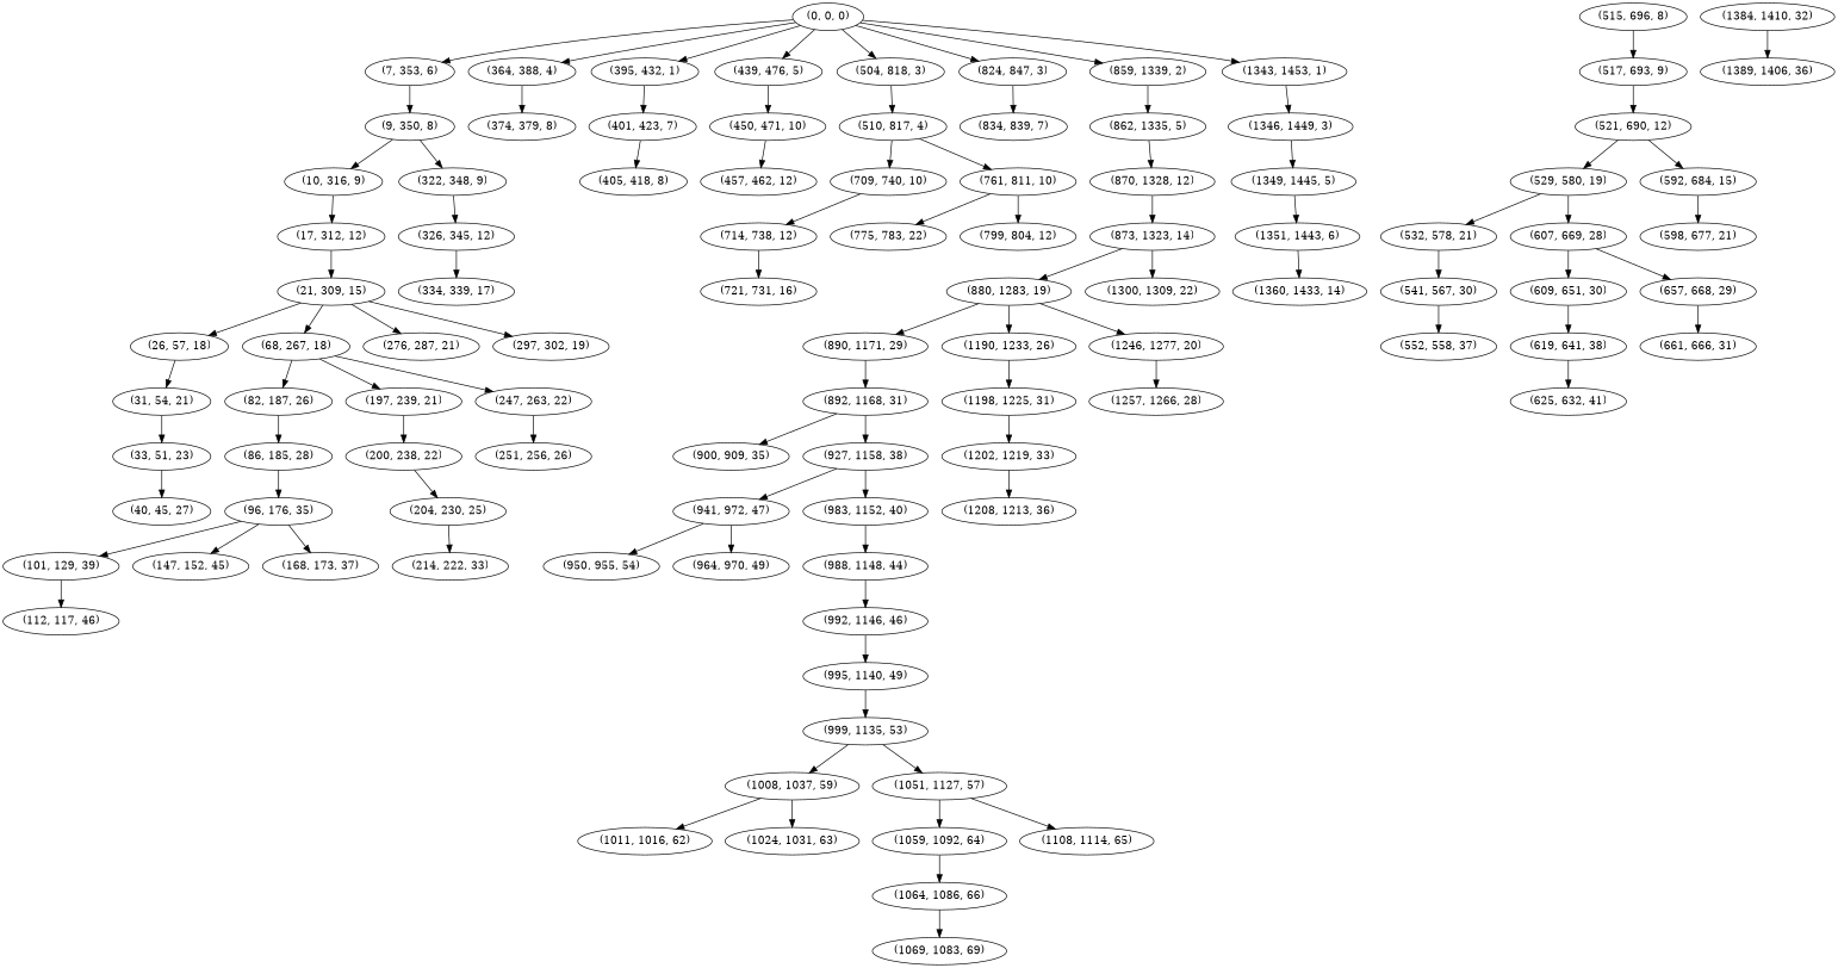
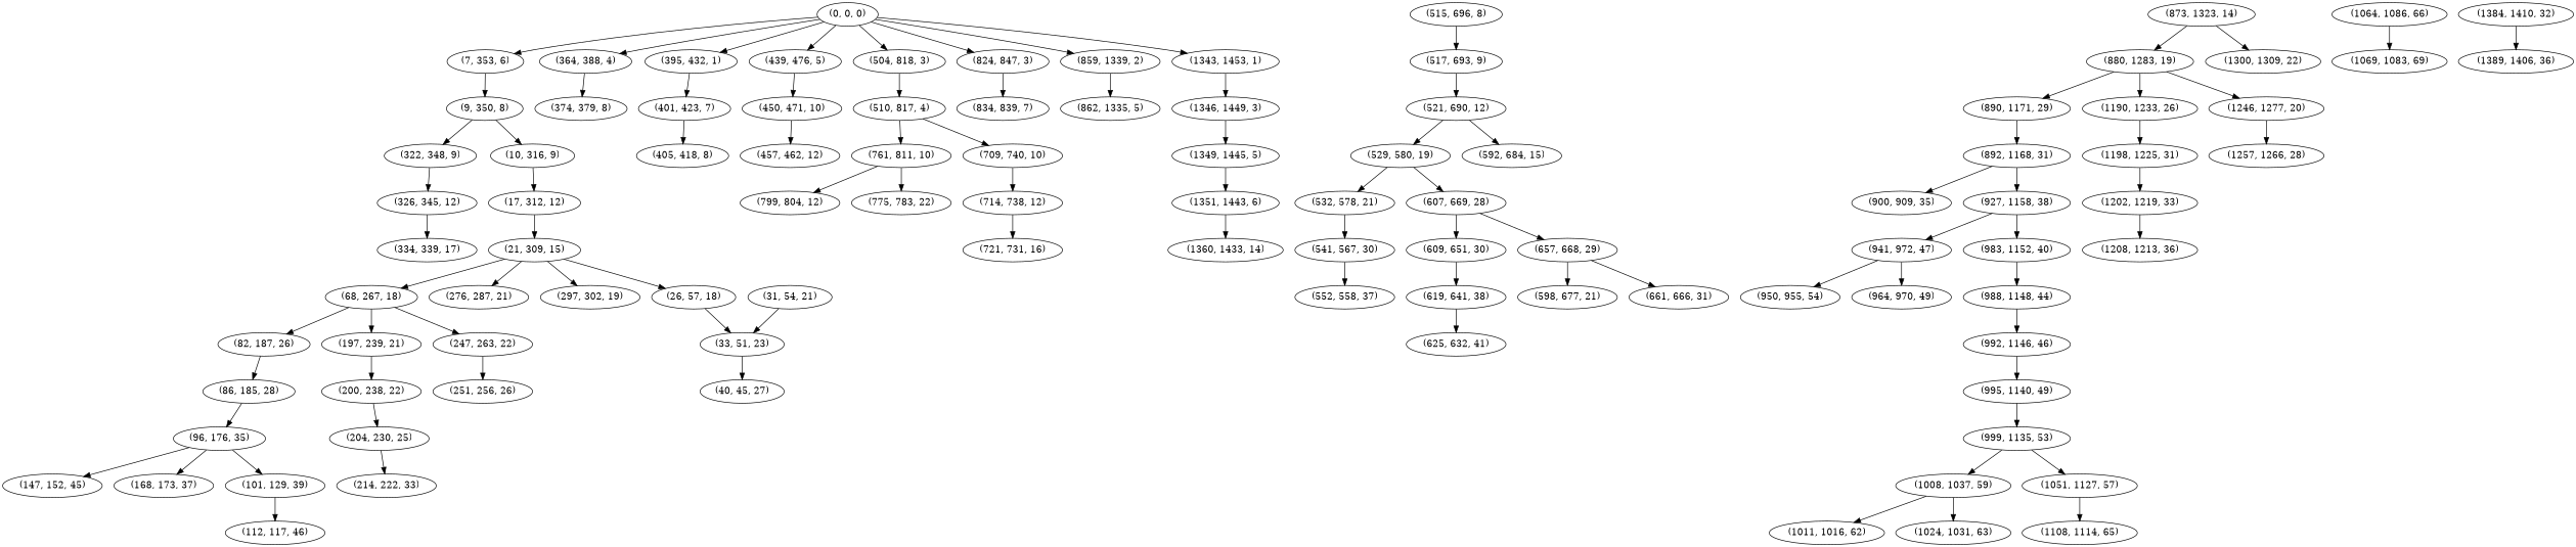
  digraph {
    "(0, 0, 0)"
    "(7, 353, 6)"
    "(364, 388, 4)"
    "(395, 432, 1)"
    "(439, 476, 5)"
    "(504, 818, 3)"
    "(824, 847, 3)"
    "(859, 1339, 2)"
    "(1343, 1453, 1)"
    "(9, 350, 8)"
    "(374, 379, 8)"
    "(401, 423, 7)"
    "(450, 471, 10)"
    "(510, 817, 4)"
    "(834, 839, 7)"
    "(862, 1335, 5)"
    "(1346, 1449, 3)"
    "(10, 316, 9)"
    "(322, 348, 9)"
    "(17, 312, 12)"
    "(326, 345, 12)"
    "(21, 309, 15)"
    "(26, 57, 18)"
    "(68, 267, 18)"
    "(276, 287, 21)"
    "(297, 302, 19)"
    "(31, 54, 21)"
    "(82, 187, 26)"
    "(197, 239, 21)"
    "(247, 263, 22)"
    "(33, 51, 23)"
    "(40, 45, 27)"
    "(86, 185, 28)"
    "(200, 238, 22)"
    "(251, 256, 26)"
    "(96, 176, 35)"
    "(101, 129, 39)"
    "(147, 152, 45)"
    "(168, 173, 37)"
    "(112, 117, 46)"
    "(204, 230, 25)"
    "(214, 222, 33)"
    "(334, 339, 17)"
    "(405, 418, 8)"
    "(457, 462, 12)"
    "(709, 740, 10)"
    "(761, 811, 10)"
    "(515, 696, 8)"
    "(517, 693, 9)"
    "(714, 738, 12)"
    "(775, 783, 22)"
    "(799, 804, 12)"
    "(521, 690, 12)"
    "(529, 580, 19)"
    "(592, 684, 15)"
    "(532, 578, 21)"
    "(607, 669, 28)"
    "(598, 677, 21)"
    "(541, 567, 30)"
    "(552, 558, 37)"
    "(609, 651, 30)"
    "(657, 668, 29)"
    "(619, 641, 38)"
    "(661, 666, 31)"
    "(625, 632, 41)"
    "(721, 731, 16)"
-   "(870, 1328, 12)"
    "(873, 1323, 14)"
    "(880, 1283, 19)"
    "(1300, 1309, 22)"
    "(890, 1171, 29)"
    "(1190, 1233, 26)"
    "(1246, 1277, 20)"
    "(892, 1168, 31)"
    "(1198, 1225, 31)"
    "(1257, 1266, 28)"
    "(900, 909, 35)"
    "(927, 1158, 38)"
    "(941, 972, 47)"
    "(983, 1152, 40)"
    "(950, 955, 54)"
    "(964, 970, 49)"
    "(988, 1148, 44)"
    "(992, 1146, 46)"
    "(995, 1140, 49)"
    "(999, 1135, 53)"
    "(1008, 1037, 59)"
    "(1051, 1127, 57)"
    "(1011, 1016, 62)"
    "(1024, 1031, 63)"
-   "(1059, 1092, 64)"
    "(1108, 1114, 65)"
    "(1064, 1086, 66)"
    "(1069, 1083, 69)"
    "(1202, 1219, 33)"
    "(1208, 1213, 36)"
    "(1349, 1445, 5)"
    "(1351, 1443, 6)"
    "(1360, 1433, 14)"
    "(1384, 1410, 32)"
    "(1389, 1406, 36)"
    "(0, 0, 0)" -> "(7, 353, 6)"
    "(0, 0, 0)" -> "(364, 388, 4)"
    "(0, 0, 0)" -> "(395, 432, 1)"
    "(0, 0, 0)" -> "(439, 476, 5)"
    "(0, 0, 0)" -> "(504, 818, 3)"
    "(0, 0, 0)" -> "(824, 847, 3)"
    "(0, 0, 0)" -> "(859, 1339, 2)"
    "(0, 0, 0)" -> "(1343, 1453, 1)"
    "(7, 353, 6)" -> "(9, 350, 8)"
    "(364, 388, 4)" -> "(374, 379, 8)"
    "(395, 432, 1)" -> "(401, 423, 7)"
    "(439, 476, 5)" -> "(450, 471, 10)"
    "(504, 818, 3)" -> "(510, 817, 4)"
    "(824, 847, 3)" -> "(834, 839, 7)"
    "(859, 1339, 2)" -> "(862, 1335, 5)"
    "(1343, 1453, 1)" -> "(1346, 1449, 3)"
    "(9, 350, 8)" -> "(10, 316, 9)"
    "(9, 350, 8)" -> "(322, 348, 9)"
    "(401, 423, 7)" -> "(405, 418, 8)"
    "(450, 471, 10)" -> "(457, 462, 12)"
    "(510, 817, 4)" -> "(709, 740, 10)"
    "(510, 817, 4)" -> "(761, 811, 10)"
-   "(862, 1335, 5)" -> "(870, 1328, 12)"
    "(1346, 1449, 3)" -> "(1349, 1445, 5)"
    "(10, 316, 9)" -> "(17, 312, 12)"
    "(322, 348, 9)" -> "(326, 345, 12)"
    "(17, 312, 12)" -> "(21, 309, 15)"
    "(326, 345, 12)" -> "(334, 339, 17)"
    "(21, 309, 15)" -> "(26, 57, 18)"
    "(21, 309, 15)" -> "(68, 267, 18)"
    "(21, 309, 15)" -> "(276, 287, 21)"
    "(21, 309, 15)" -> "(297, 302, 19)"
-   "(26, 57, 18)" -> "(31, 54, 21)"
+   "(26, 57, 18)" -> "(33, 51, 23)"
    "(68, 267, 18)" -> "(82, 187, 26)"
    "(68, 267, 18)" -> "(197, 239, 21)"
    "(68, 267, 18)" -> "(247, 263, 22)"
    "(31, 54, 21)" -> "(33, 51, 23)"
    "(82, 187, 26)" -> "(86, 185, 28)"
    "(197, 239, 21)" -> "(200, 238, 22)"
    "(247, 263, 22)" -> "(251, 256, 26)"
    "(33, 51, 23)" -> "(40, 45, 27)"
    "(86, 185, 28)" -> "(96, 176, 35)"
    "(200, 238, 22)" -> "(204, 230, 25)"
    "(96, 176, 35)" -> "(101, 129, 39)"
    "(96, 176, 35)" -> "(147, 152, 45)"
    "(96, 176, 35)" -> "(168, 173, 37)"
    "(101, 129, 39)" -> "(112, 117, 46)"
    "(204, 230, 25)" -> "(214, 222, 33)"
    "(709, 740, 10)" -> "(714, 738, 12)"
    "(761, 811, 10)" -> "(775, 783, 22)"
    "(761, 811, 10)" -> "(799, 804, 12)"
    "(515, 696, 8)" -> "(517, 693, 9)"
    "(517, 693, 9)" -> "(521, 690, 12)"
    "(714, 738, 12)" -> "(721, 731, 16)"
    "(521, 690, 12)" -> "(529, 580, 19)"
    "(521, 690, 12)" -> "(592, 684, 15)"
    "(529, 580, 19)" -> "(532, 578, 21)"
    "(529, 580, 19)" -> "(607, 669, 28)"
-   "(592, 684, 15)" -> "(598, 677, 21)"
+   "(657, 668, 29)" -> "(598, 677, 21)"
    "(532, 578, 21)" -> "(541, 567, 30)"
    "(607, 669, 28)" -> "(609, 651, 30)"
    "(607, 669, 28)" -> "(657, 668, 29)"
    "(541, 567, 30)" -> "(552, 558, 37)"
    "(609, 651, 30)" -> "(619, 641, 38)"
    "(657, 668, 29)" -> "(661, 666, 31)"
    "(619, 641, 38)" -> "(625, 632, 41)"
-   "(870, 1328, 12)" -> "(873, 1323, 14)"
    "(873, 1323, 14)" -> "(880, 1283, 19)"
    "(873, 1323, 14)" -> "(1300, 1309, 22)"
    "(880, 1283, 19)" -> "(890, 1171, 29)"
    "(880, 1283, 19)" -> "(1190, 1233, 26)"
    "(880, 1283, 19)" -> "(1246, 1277, 20)"
    "(890, 1171, 29)" -> "(892, 1168, 31)"
    "(1190, 1233, 26)" -> "(1198, 1225, 31)"
    "(1246, 1277, 20)" -> "(1257, 1266, 28)"
    "(892, 1168, 31)" -> "(900, 909, 35)"
    "(892, 1168, 31)" -> "(927, 1158, 38)"
    "(1198, 1225, 31)" -> "(1202, 1219, 33)"
    "(927, 1158, 38)" -> "(941, 972, 47)"
    "(927, 1158, 38)" -> "(983, 1152, 40)"
    "(941, 972, 47)" -> "(950, 955, 54)"
    "(941, 972, 47)" -> "(964, 970, 49)"
    "(983, 1152, 40)" -> "(988, 1148, 44)"
    "(988, 1148, 44)" -> "(992, 1146, 46)"
    "(992, 1146, 46)" -> "(995, 1140, 49)"
    "(995, 1140, 49)" -> "(999, 1135, 53)"
    "(999, 1135, 53)" -> "(1008, 1037, 59)"
    "(999, 1135, 53)" -> "(1051, 1127, 57)"
    "(1008, 1037, 59)" -> "(1011, 1016, 62)"
    "(1008, 1037, 59)" -> "(1024, 1031, 63)"
-   "(1051, 1127, 57)" -> "(1059, 1092, 64)"
    "(1051, 1127, 57)" -> "(1108, 1114, 65)"
-   "(1059, 1092, 64)" -> "(1064, 1086, 66)"
    "(1064, 1086, 66)" -> "(1069, 1083, 69)"
    "(1202, 1219, 33)" -> "(1208, 1213, 36)"
    "(1349, 1445, 5)" -> "(1351, 1443, 6)"
    "(1351, 1443, 6)" -> "(1360, 1433, 14)"
    "(1384, 1410, 32)" -> "(1389, 1406, 36)"
  }
